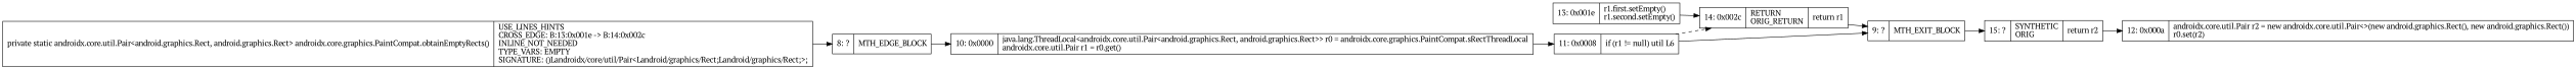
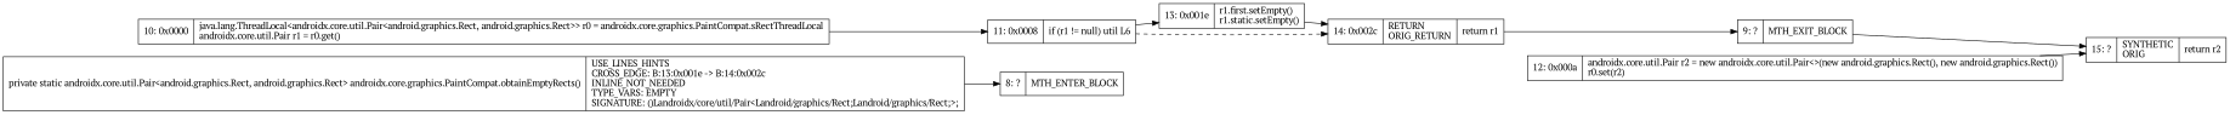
  digraph {
    fontname="PT Serif"
    rankdir=LR
    node [fontname="PT Serif" shape=record]
    edge [fontname="PT Serif"]
-   n1 [label="{8\:\ ?|MTH_EDGE_BLOCK\l}"]
+   n1 [label="{8\:\ ?|MTH_ENTER_BLOCK\l}"]
    n2 [label="{10\:\ 0x0000|java.lang.ThreadLocal\<androidx.core.util.Pair\<android.graphics.Rect, android.graphics.Rect\>\> r0 = androidx.core.graphics.PaintCompat.sRectThreadLocal\landroidx.core.util.Pair r1 = r0.get()\l}"]
    n3 [label="{11\:\ 0x0008|if (r1 != null) util L6\l}"]
-   n4 [label="{13\:\ 0x001e|r1.first.setEmpty()\lr1.second.setEmpty()\l}"]
+   n4 [label="{13\:\ 0x001e|r1.first.setEmpty()\lr1.static.setEmpty()\l}"]
    n5 [label="{14\:\ 0x002c|RETURN\lORIG_RETURN\l|return r1\l}"]
    n6 [label="{12\:\ 0x000a|androidx.core.util.Pair r2 = new androidx.core.util.Pair\<\>(new android.graphics.Rect(), new android.graphics.Rect())\lr0.set(r2)\l}"]
    n7 [label="{15\:\ ?|SYNTHETIC\lORIG\l|return r2\l}"]
    n8 [label="{9\:\ ?|MTH_EXIT_BLOCK\l}"]
    n9 [label="{private static androidx.core.util.Pair\<android.graphics.Rect, android.graphics.Rect\> androidx.core.graphics.PaintCompat.obtainEmptyRects()  | USE_LINES_HINTS\lCROSS_EDGE: B:13:0x001e \-\> B:14:0x002c\lINLINE_NOT_NEEDED\lTYPE_VARS: EMPTY\lSIGNATURE: ()Landroidx\/core\/util\/Pair\<Landroid\/graphics\/Rect;Landroid\/graphics\/Rect;\>;\l}"]
-   n1 -> n2
    n2 -> n3
-   n3 -> n8
+   n3 -> n4
    n3 -> n5 [style=dashed]
    n4 -> n5
    n5 -> n8
-   n7 -> n6
+   n6 -> n7
    n8 -> n7
    n9 -> n1
  }
